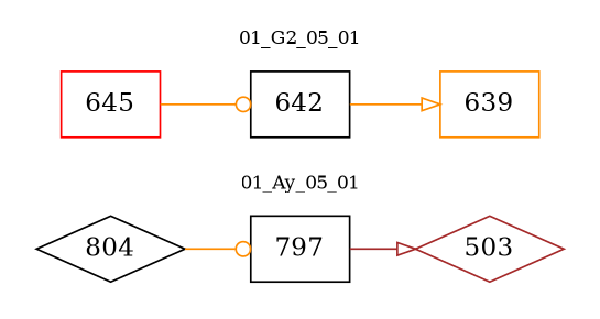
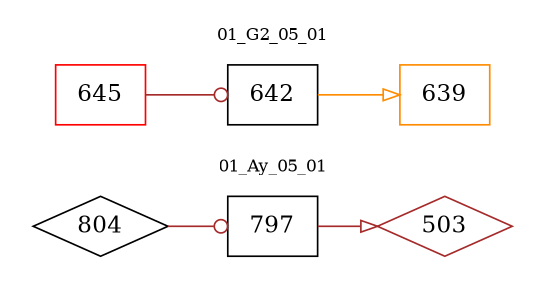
  digraph {
    rankdir=LR
    node [color=black shape=box]
    edge [arrowhead=odot color=brown]
    n1 [label=804 shape=diamond]
    n2 [label=797]
    n3 [color=brown label=503 shape=diamond]
    n4 [color=red label=645]
    n5 [label=642]
    n6 [color=darkorange label=639]
    subgraph cluster_1 {
      color=white
      fontsize=10
      label="01_Ay_05_01"
      n1
      n2
      n3
    }
    subgraph cluster_2 {
      color=white
      fontsize=10
      label="01_G2_05_01"
      n4
      n5
      n6
    }
-   n1 -> n2 [color=darkorange]
+   n1 -> n2
    n2 -> n3 [arrowhead=onormal]
-   n4 -> n5 [color=darkorange]
+   n4 -> n5
    n5 -> n6 [arrowhead=onormal color=darkorange]
  }
